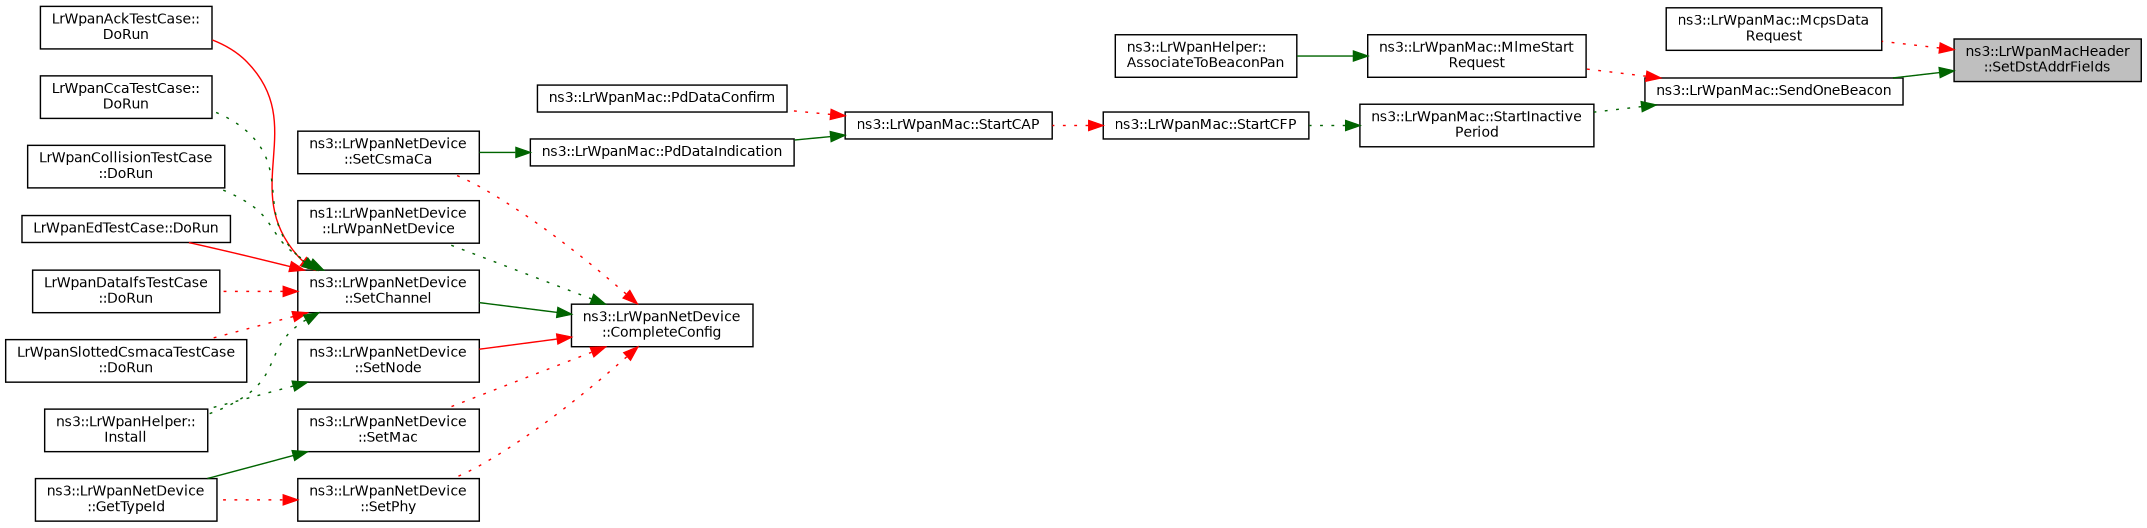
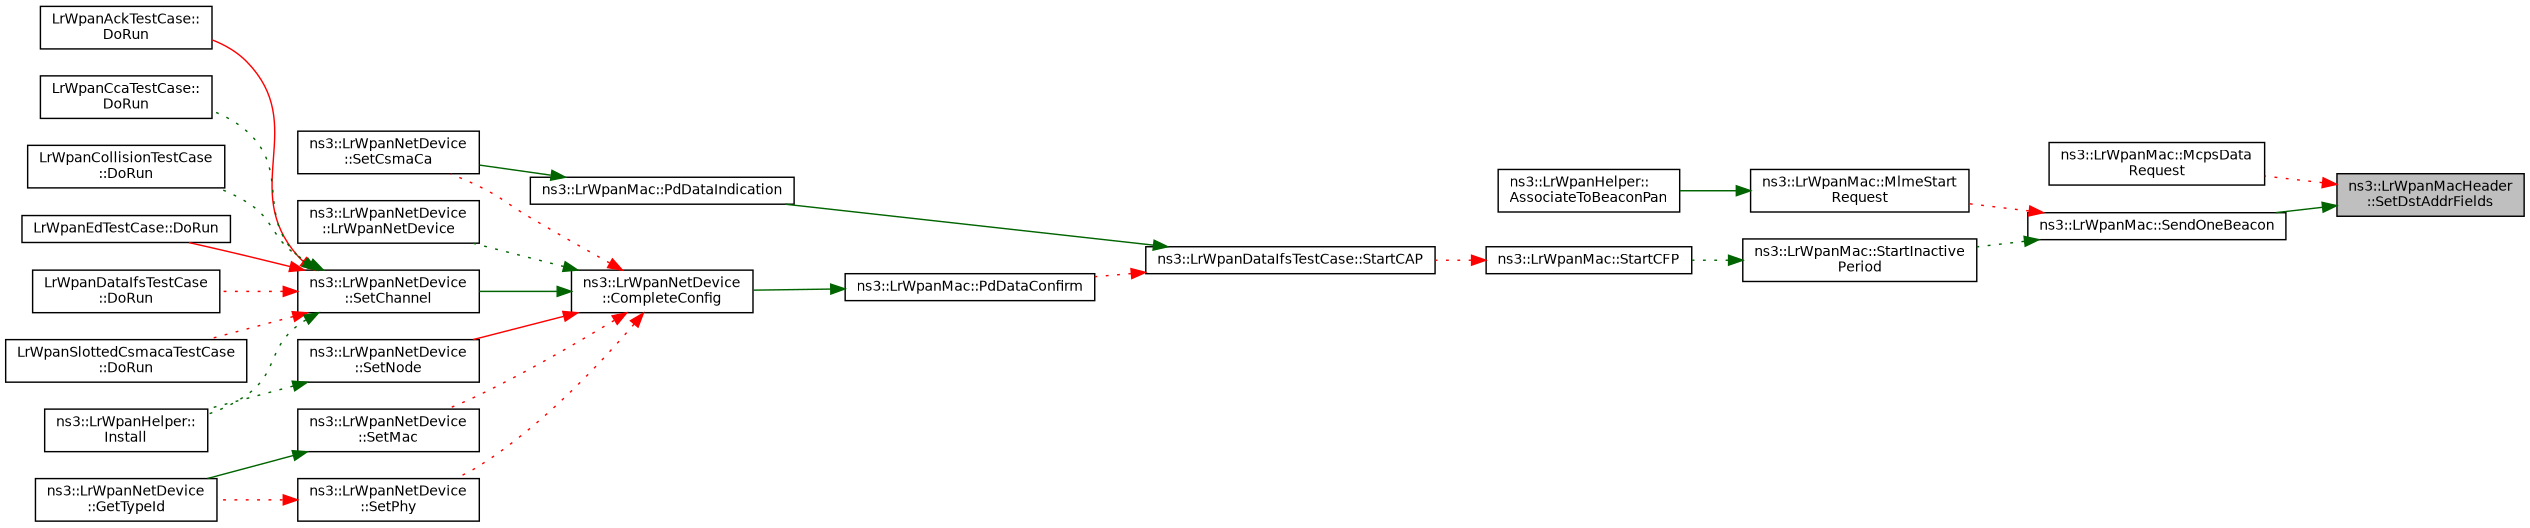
  digraph {
    rankdir=RL
    node [color=black fillcolor=white fontname=Helvetica fontsize=10 shape=record style=filled]
    edge [color=darkgreen dir=back fontname=Helvetica fontsize=10 labelfontname=Helvetica labelfontsize=10 style=dotted]
    n1 [fillcolor=grey75 fontcolor=black height=0.2 label="ns3::LrWpanMacHeader\l::SetDstAddrFields" width=0.4]
    n2 [height=0.2 label="ns3::LrWpanMac::McpsData\lRequest" width=0.4]
    n3 [height=0.2 label="ns3::LrWpanMac::SendOneBeacon" width=0.4]
    n4 [height=0.2 label="ns3::LrWpanMac::MlmeStart\lRequest" width=0.4]
    n5 [height=0.2 label="ns3::LrWpanMac::StartInactive\lPeriod" width=0.4]
    n6 [height=0.2 label="ns3::LrWpanHelper::\lAssociateToBeaconPan" width=0.4]
    n7 [height=0.2 label="ns3::LrWpanMac::StartCFP" width=0.4]
-   n8 [height=0.2 label="ns3::LrWpanMac::StartCAP" width=0.4]
+   n8 [height=0.2 label="ns3::LrWpanDataIfsTestCase::StartCAP" width=0.4]
    n9 [height=0.2 label="ns3::LrWpanMac::PdDataConfirm" width=0.4]
    n10 [height=0.2 label="ns3::LrWpanMac::PdDataIndication" width=0.4]
    n11 [height=0.2 label="ns3::LrWpanNetDevice\l::CompleteConfig" width=0.4]
    n12 [height=0.2 label="ns3::LrWpanNetDevice\l::SetCsmaCa" width=0.4]
-   n13 [height=0.2 label="ns1::LrWpanNetDevice\l::LrWpanNetDevice" width=0.4]
+   n13 [height=0.2 label="ns3::LrWpanNetDevice\l::LrWpanNetDevice" width=0.4]
    n14 [height=0.2 label="ns3::LrWpanNetDevice\l::SetChannel" width=0.4]
    n15 [height=0.2 label="ns3::LrWpanNetDevice\l::SetMac" width=0.4]
    n16 [height=0.2 label="ns3::LrWpanNetDevice\l::SetNode" width=0.4]
    n17 [height=0.2 label="ns3::LrWpanNetDevice\l::SetPhy" width=0.4]
    n18 [height=0.2 label="LrWpanAckTestCase::\lDoRun" width=0.4]
    n19 [height=0.2 label="LrWpanCcaTestCase::\lDoRun" width=0.4]
    n20 [height=0.2 label="LrWpanCollisionTestCase\l::DoRun" width=0.4]
    n21 [height=0.2 label="LrWpanEdTestCase::DoRun" width=0.4]
    n22 [height=0.2 label="LrWpanDataIfsTestCase\l::DoRun" width=0.4]
    n23 [height=0.2 label="LrWpanSlottedCsmacaTestCase\l::DoRun" width=0.4]
    n24 [height=0.2 label="ns3::LrWpanHelper::\lInstall" width=0.4]
    n25 [height=0.2 label="ns3::LrWpanNetDevice\l::GetTypeId" width=0.4]
    n1 -> n2 [color=red]
    n1 -> n3 [style=solid]
    n3 -> n4 [color=red]
    n3 -> n5
    n4 -> n6 [style=solid]
    n5 -> n7
    n7 -> n8 [color=red]
    n8 -> n9 [color=red]
    n8 -> n10 [style=solid]
+   n9 -> n11 [style=solid]
    n10 -> n12 [style=solid]
    n11 -> n12 [color=red]
    n11 -> n13
    n11 -> n14 [style=solid]
    n11 -> n15 [color=red]
    n11 -> n16 [color=red style=solid]
    n11 -> n17 [color=red]
    n14 -> n18 [color=red style=solid]
    n14 -> n19
    n14 -> n20
    n14 -> n21 [color=red style=solid]
    n14 -> n22 [color=red]
    n14 -> n23 [color=red]
    n14 -> n24
    n15 -> n25 [style=solid]
    n16 -> n24
    n17 -> n25 [color=red]
  }
